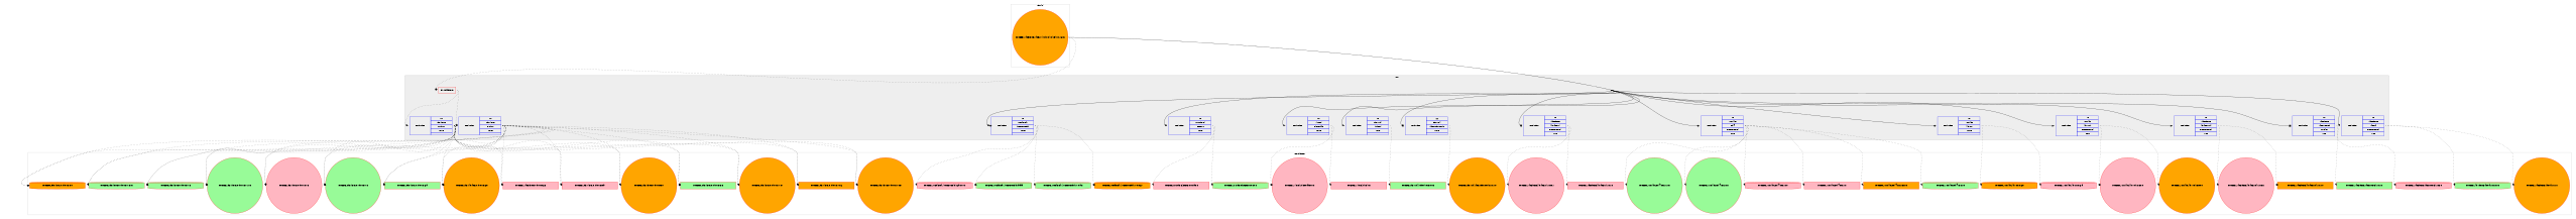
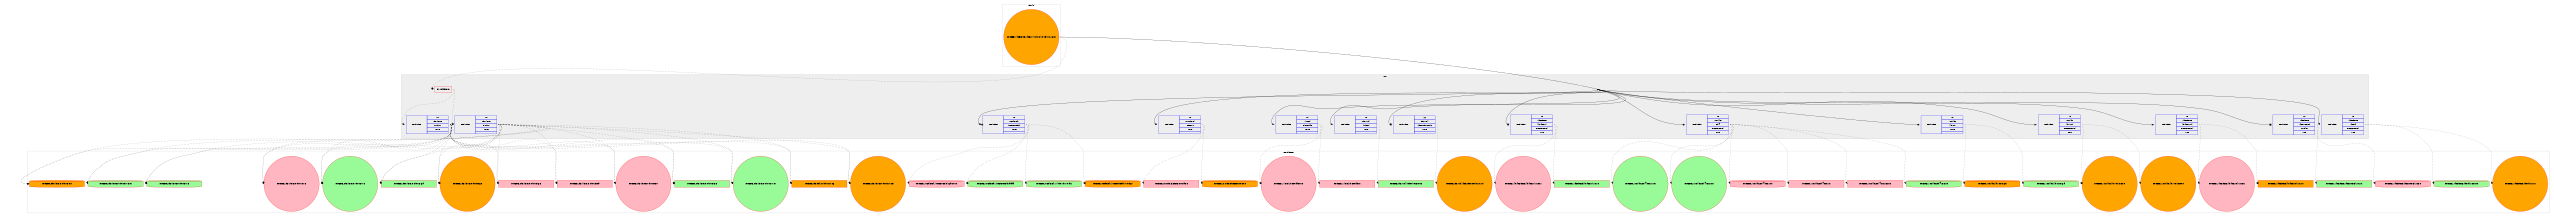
  digraph {
    compound=true
    concentrate=true
    fontname=Helvetica
    fontsize=10
    newrank=true
    rankdir=TB
    ranksep=1.5
    node [color=red fillcolor=palegreen fontname=Helvetica fontsize=10 shape=circle style=filled]
    edge [arrowhead=diamond headport=w style=dotted tailport=e weight=100]
    n1 [fillcolor=orange label="portage://xfce-extra/xfce4-windowck-plugin-0.4.6-r2" width=4]
    n2 [color=blue label=<<TABLE BORDER="0" CELLBORDER="1" CELLSPACING="0" CELLPADDING="4" WIDTH="220"><TR><TD ROWSPAN="6" CELLPADDING="30">pack_dep</TD></TR><TR><TD WIDTH="110">no</TD></TR><TR><TD>dev-lang</TD></TR><TR><TD>python</TD></TR><TR><TD>none</TD></TR><TR><TD></TD></TR></TABLE>> shape=none fillcolor="" style=""]
    n3 [color=blue label=<<TABLE BORDER="0" CELLBORDER="1" CELLSPACING="0" CELLPADDING="4" WIDTH="220"><TR><TD ROWSPAN="6" CELLPADDING="30">pack_dep</TD></TR><TR><TD WIDTH="110">no</TD></TR><TR><TD>dev-lang</TD></TR><TR><TD>python</TD></TR><TR><TD>none</TD></TR><TR><TD></TD></TR></TABLE>> shape=none fillcolor="" style=""]
    n4 [label=<<TABLE BORDER="0" CELLBORDER="1" CELLSPACING="0" CELLPADDING="4"><TR><TD CELLPADDING="10">any_of_group</TD></TR></TABLE>> shape=none fillcolor="" style=""]
    n5 [color=blue label=<<TABLE BORDER="0" CELLBORDER="1" CELLSPACING="0" CELLPADDING="4" WIDTH="220"><TR><TD ROWSPAN="6" CELLPADDING="30">pack_dep</TD></TR><TR><TD WIDTH="110">no</TD></TR><TR><TD>dev-util</TD></TR><TR><TD>intltool</TD></TR><TR><TD>none</TD></TR><TR><TD></TD></TR></TABLE>> shape=none fillcolor="" style=""]
    n6 [color=blue label=<<TABLE BORDER="0" CELLBORDER="1" CELLSPACING="0" CELLPADDING="4" WIDTH="220"><TR><TD ROWSPAN="6" CELLPADDING="30">pack_dep</TD></TR><TR><TD WIDTH="110">no</TD></TR><TR><TD>dev-util</TD></TR><TR><TD>xfce4-dev-tools</TD></TR><TR><TD>none</TD></TR><TR><TD></TD></TR></TABLE>> shape=none fillcolor="" style=""]
    n7 [color=blue label=<<TABLE BORDER="0" CELLBORDER="1" CELLSPACING="0" CELLPADDING="4" WIDTH="220"><TR><TD ROWSPAN="6" CELLPADDING="30">pack_dep</TD></TR><TR><TD WIDTH="110">no</TD></TR><TR><TD>media-gfx</TD></TR><TR><TD>imagemagick</TD></TR><TR><TD>none</TD></TR><TR><TD></TD></TR></TABLE>> shape=none fillcolor="" style=""]
    n8 [color=blue label=<<TABLE BORDER="0" CELLBORDER="1" CELLSPACING="0" CELLPADDING="4" WIDTH="220"><TR><TD ROWSPAN="6" CELLPADDING="30">pack_dep</TD></TR><TR><TD WIDTH="110">no</TD></TR><TR><TD>sys-devel</TD></TR><TR><TD>gettext</TD></TR><TR><TD>none</TD></TR><TR><TD></TD></TR></TABLE>> shape=none fillcolor="" style=""]
    n9 [color=blue label=<<TABLE BORDER="0" CELLBORDER="1" CELLSPACING="0" CELLPADDING="4" WIDTH="220"><TR><TD ROWSPAN="6" CELLPADDING="30">pack_dep</TD></TR><TR><TD WIDTH="110">no</TD></TR><TR><TD>virtual</TD></TR><TR><TD>pkgconfig</TD></TR><TR><TD>none</TD></TR><TR><TD></TD></TR></TABLE>> shape=none fillcolor="" style=""]
    n10 [color=blue label=<<TABLE BORDER="0" CELLBORDER="1" CELLSPACING="0" CELLPADDING="4" WIDTH="220"><TR><TD ROWSPAN="6" CELLPADDING="30">pack_dep</TD></TR><TR><TD WIDTH="110">no</TD></TR><TR><TD>xfce-base</TD></TR><TR><TD>libxfce4ui</TD></TR><TR><TD>greaterequal</TD></TR><TR><TD>4.10</TD></TR></TABLE>> shape=none fillcolor="" style=""]
    n11 [color=blue label=<<TABLE BORDER="0" CELLBORDER="1" CELLSPACING="0" CELLPADDING="4" WIDTH="220"><TR><TD ROWSPAN="6" CELLPADDING="30">pack_dep</TD></TR><TR><TD WIDTH="110">no</TD></TR><TR><TD>x11-libs</TD></TR><TR><TD>gtk+</TD></TR><TR><TD>greaterequal</TD></TR><TR><TD>2.20</TD></TR></TABLE>> shape=none fillcolor="" style=""]
    n12 [color=blue label=<<TABLE BORDER="0" CELLBORDER="1" CELLSPACING="0" CELLPADDING="4" WIDTH="220"><TR><TD ROWSPAN="6" CELLPADDING="30">pack_dep</TD></TR><TR><TD WIDTH="110">no</TD></TR><TR><TD>x11-libs</TD></TR><TR><TD>libX11</TD></TR><TR><TD>none</TD></TR><TR><TD></TD></TR></TABLE>> shape=none fillcolor="" style=""]
    n13 [color=blue label=<<TABLE BORDER="0" CELLBORDER="1" CELLSPACING="0" CELLPADDING="4" WIDTH="220"><TR><TD ROWSPAN="6" CELLPADDING="30">pack_dep</TD></TR><TR><TD WIDTH="110">no</TD></TR><TR><TD>x11-libs</TD></TR><TR><TD>libwnck</TD></TR><TR><TD>greaterequal</TD></TR><TR><TD>2.30</TD></TR></TABLE>> shape=none fillcolor="" style=""]
    n14 [color=blue label=<<TABLE BORDER="0" CELLBORDER="1" CELLSPACING="0" CELLPADDING="4" WIDTH="220"><TR><TD ROWSPAN="6" CELLPADDING="30">pack_dep</TD></TR><TR><TD WIDTH="110">no</TD></TR><TR><TD>xfce-base</TD></TR><TR><TD>libxfce4util</TD></TR><TR><TD>greaterequal</TD></TR><TR><TD>4.10</TD></TR></TABLE>> shape=none fillcolor="" style=""]
    n15 [color=blue label=<<TABLE BORDER="0" CELLBORDER="1" CELLSPACING="0" CELLPADDING="4" WIDTH="220"><TR><TD ROWSPAN="6" CELLPADDING="30">pack_dep</TD></TR><TR><TD WIDTH="110">no</TD></TR><TR><TD>xfce-base</TD></TR><TR><TD>xfce4-panel</TD></TR><TR><TD>smaller</TD></TR><TR><TD>4.15</TD></TR></TABLE>> shape=none fillcolor="" style=""]
    n16 [color=blue label=<<TABLE BORDER="0" CELLBORDER="1" CELLSPACING="0" CELLPADDING="4" WIDTH="220"><TR><TD ROWSPAN="6" CELLPADDING="30">pack_dep</TD></TR><TR><TD WIDTH="110">no</TD></TR><TR><TD>xfce-base</TD></TR><TR><TD>xfconf</TD></TR><TR><TD>greaterequal</TD></TR><TR><TD>4.10</TD></TR></TABLE>> shape=none fillcolor="" style=""]
    n17 [fillcolor=orange label="portage://dev-lang/python-2.7.15" width=4]
-   n18 [fillcolor=orange label="portage://dev-lang/python-2.7.16" shape=box width=4]
-   n19 [fillcolor=orange label="portage://dev-lang/python-2.7.17" width=4]
+   n18 [fillcolor=orange label="portage://dev-gfx/python-2.7.16" shape=box width=4]
+   n19 [label="portage://dev-lang/python-2.7.17" width=4]
    n20 [label="portage://dev-lang/python-3.5.5" shape=box width=4]
-   n21 [fillcolor=orange label="portage://dev-lang/python-3.5.7" width=4]
+   n21 [fillcolor=lightpink label="portage://dev-lang/python-3.5.7" width=4]
    n22 [fillcolor=lightpink label="portage://dev-lang/python-3.5.9" shape=box width=4]
-   n23 [fillcolor=lightpink label="portage://xfce-lang/python-3.6.5" shape=box width=4]
-   n24 [fillcolor=orange label="portage://dev-libxfce/python-3.6.8" width=4]
+   n23 [fillcolor=lightpink label="portage://dev-lang/python-3.6.5" shape=box width=4]
+   n24 [fillcolor=orange label="portage://dev-lang/python-3.6.8" width=4]
    n25 [label="portage://dev-lang/python-3.6.9" shape=box width=4]
    n26 [label="portage://dev-lang/python-3.7.2" width=4]
    n27 [fillcolor=lightpink label="portage://dev-lang/python-1.7.3" width=4]
-   n28 [label="portage://dev-lang/python-3.7.4-r1" width=4]
    n29 [label="portage://dev-lang/python-3.7.5" shape=cylinder width=4]
    n30 [label="portage://dev-lang/python-3.7.5-r1" shape=cylinder width=4]
    n31 [fillcolor=orange label="portage://dev-lang/python-3.8.0" shape=cylinder width=4]
    n32 [label="portage://dev-util/intltool-0.51.0-r2" shape=box width=4]
    n33 [fillcolor=orange label="portage://dev-util/xfce4-dev-tools-4.14.0" width=4]
    n34 [fillcolor=lightpink label="portage://media-gfx/imagemagick-6.9.10.71" shape=cylinder width=4]
    n35 [fillcolor=orange label="portage://media-gfx/imagemagick-7.0.8.67" shape=cylinder width=4]
-   n36 [label="portage://media-gfx/imagemagick-7.0.9.2" shape=cylinder width=4]
+   n36 [label="portage://media-gfx/windowck-7.0.9.2" shape=cylinder width=4]
    n37 [label="portage://media-gfx/imagemagick-9999" shape=cylinder width=4]
    n38 [fillcolor=lightpink label="portage://sys-devel/gettext-0.19.8.1" shape=box width=4]
-   n39 [label="portage://sys-devel/gettext-0.20.1" shape=cylinder width=4]
+   n39 [fillcolor=orange label="portage://sys-devel/gettext-0.20.1" shape=cylinder width=4]
    n40 [fillcolor=lightpink label="portage://virtual/pkgconfig-0-r1" width=4]
-   n41 [fillcolor=lightpink label="portage://virtual/plugin-1" shape=box width=4]
-   n42 [fillcolor=orange label="portage://x11-libs/gtk+-2.24.32-r1" shape=box width=4]
+   n41 [fillcolor=lightpink label="portage://virtual/pkgconfig-1" shape=box width=4]
+   n42 [fillcolor=lightpink label="portage://x11-libs/gtk+-2.24.32-r1" shape=box width=4]
    n43 [fillcolor=lightpink label="portage://x11-libs/gtk+-3.24.1" shape=box width=4]
    n44 [fillcolor=lightpink label="portage://x11-libs/gtk+-3.24.10" shape=cylinder width=4]
    n45 [label="portage://x11-libs/gtk+-3.24.11" width=4]
    n46 [label="portage://x11-libs/gtk+-3.24.4-r1" width=4]
    n47 [label="portage://x11-libs/gtk+-3.24.8" shape=cylinder width=4]
    n48 [fillcolor=orange label="portage://x11-libs/libX11-1.6.8" shape=cylinder width=4]
-   n49 [fillcolor=lightpink label="portage://x11-libs/libX11-1.6.9" shape=cylinder width=4]
-   n50 [fillcolor=lightpink label="portage://x11-libs/libwnck-2.31.0" width=4]
+   n49 [label="portage://x11-libs/libX11-1.6.9" shape=cylinder width=4]
+   n50 [fillcolor=orange label="portage://x11-libs/libwnck-2.31.0" width=4]
    n51 [fillcolor=orange label="portage://x11-libs/libwnck-3.30.0" width=4]
-   n52 [fillcolor=lightpink label="portage://xfce-base/libxfce4ui-4.13.4" width=4]
-   n53 [fillcolor=lightpink label="portage://xfce-base/libxfce4ui-4.14.1" shape=box width=4]
+   n52 [fillcolor=lightpink label="portage://libxfce-base/libxfce4ui-4.13.4" width=4]
+   n53 [label="portage://xfce-base/libxfce4ui-4.14.1" shape=box width=4]
    n54 [fillcolor=lightpink label="portage://xfce-base/libxfce4util-4.13.2" width=4]
    n55 [fillcolor=orange label="portage://xfce-base/libxfce4util-4.14.0" shape=box width=4]
    n56 [label="portage://xfce-base/xfce4-panel-4.14.1" shape=box width=4]
    n57 [fillcolor=lightpink label="portage://xfce-base/xfce4-panel-4.15.0" shape=cylinder width=4]
-   n58 [label="portage://libX-base/xfconf-4.12.1-r1" shape=cylinder width=4]
+   n58 [label="portage://xfce-base/xfconf-4.12.1-r1" shape=cylinder width=4]
    n59 [fillcolor=orange label="portage://xfce-base/xfconf-4.14.1" width=4]
    subgraph cluster_1 {
      color=gray
      label=<<i>dependencies</i>>
      subgraph cluster_2 {
        color=gray
        fillcolor="#eeeeee"
        label=<<i>compile</i>>
        style=filled
        subgraph sub_3 {
          color=gray
          fillcolor="#eeeeee"
          label=<<i>compile</i>>
          style=filled
          n4
          subgraph sub_4 {
            color=gray
            fillcolor="#eeeeee"
            label=<<i>compile</i>>
            style=filled
            n2
          }
          subgraph sub_5 {
            color=gray
            fillcolor="#eeeeee"
            label=<<i>compile</i>>
            style=filled
            n3
          }
        }
        subgraph sub_6 {
          color=gray
          fillcolor="#eeeeee"
          label=<<i>compile</i>>
          style=filled
          n5
        }
        subgraph sub_7 {
          color=gray
          fillcolor="#eeeeee"
          label=<<i>compile</i>>
          style=filled
          n6
        }
        subgraph sub_8 {
          color=gray
          fillcolor="#eeeeee"
          label=<<i>compile</i>>
          style=filled
          n7
        }
        subgraph sub_9 {
          color=gray
          fillcolor="#eeeeee"
          label=<<i>compile</i>>
          style=filled
          n8
        }
        subgraph sub_10 {
          color=gray
          fillcolor="#eeeeee"
          label=<<i>compile</i>>
          style=filled
          n9
        }
      }
      subgraph cluster_11 {
        color=gray
        fillcolor="#eeeeee"
        label=<<i>compile and run</i>>
        style=filled
        subgraph sub_12 {
          color=gray
          fillcolor="#eeeeee"
          label=<<i>compile and run</i>>
          style=filled
          n10
        }
        subgraph sub_13 {
          color=gray
          fillcolor="#eeeeee"
          label=<<i>compile and run</i>>
          style=filled
          n11
        }
        subgraph sub_14 {
          color=gray
          fillcolor="#eeeeee"
          label=<<i>compile and run</i>>
          style=filled
          n12
        }
        subgraph sub_15 {
          color=gray
          fillcolor="#eeeeee"
          label=<<i>compile and run</i>>
          style=filled
          n13
        }
        subgraph sub_16 {
          color=gray
          fillcolor="#eeeeee"
          label=<<i>compile and run</i>>
          style=filled
          n14
        }
        subgraph sub_17 {
          color=gray
          fillcolor="#eeeeee"
          label=<<i>compile and run</i>>
          style=filled
          n15
        }
        subgraph sub_18 {
          color=gray
          fillcolor="#eeeeee"
          label=<<i>compile and run</i>>
          style=filled
          n16
        }
      }
      subgraph cluster_19 {
        color=gray
        fillcolor="#eeeeee"
        label=<<i>run</i>>
        style=filled
      }
    }
    subgraph cluster_20 {
      color=gray
      label=<<i>ebuild</i>>
      rank=same
      n1
    }
    subgraph cluster_21 {
      color=gray
      label=<<i>candidates</i>>
      rank=same
      subgraph sub_22 {
        color=black
        label=<<i>candidates</i>>
        nodesep=1
        rank=same
        n17
        n18
        n19
        n20
        n21
        n22
        n23
        n24
        n25
        n26
        n27
-       n28
        n29
        n30
        n31
      }
      subgraph sub_23 {
        color=black
        label=<<i>candidates</i>>
        nodesep=1
        rank=same
        n17
        n18
        n19
        n20
        n21
        n22
        n23
        n24
        n25
        n26
        n27
-       n28
        n29
        n30
        n31
      }
      subgraph sub_24 {
        color=black
        label=<<i>candidates</i>>
        nodesep=1
        rank=same
        n32
      }
      subgraph sub_25 {
        color=black
        label=<<i>candidates</i>>
        nodesep=1
        rank=same
        n33
      }
      subgraph sub_26 {
        color=black
        label=<<i>candidates</i>>
        nodesep=1
        rank=same
        n34
        n35
        n36
        n37
      }
      subgraph sub_27 {
        color=black
        label=<<i>candidates</i>>
        nodesep=1
        rank=same
        n38
        n39
      }
      subgraph sub_28 {
        color=black
        label=<<i>candidates</i>>
        nodesep=1
        rank=same
        n40
        n41
      }
      subgraph sub_29 {
        color=black
        label=<<i>candidates</i>>
        nodesep=1
        rank=same
        n42
        n43
        n44
        n45
        n46
        n47
      }
      subgraph sub_30 {
        color=black
        label=<<i>candidates</i>>
        nodesep=1
        rank=same
        n48
        n49
      }
      subgraph sub_31 {
        color=black
        label=<<i>candidates</i>>
        nodesep=1
        rank=same
        n50
        n51
      }
      subgraph sub_32 {
        color=black
        label=<<i>candidates</i>>
        nodesep=1
        rank=same
        n52
        n53
      }
      subgraph sub_33 {
        color=black
        label=<<i>candidates</i>>
        nodesep=1
        rank=same
        n54
        n55
      }
      subgraph sub_34 {
        color=black
        label=<<i>candidates</i>>
        nodesep=1
        rank=same
        n56
        n57
      }
      subgraph sub_35 {
        color=black
        label=<<i>candidates</i>>
        nodesep=1
        rank=same
        n58
        n59
      }
    }
    n1 -> n4 [arrowhead=box weight=20]
    n1 -> n5 [arrowhead=normal style=solid weight=20]
    n1 -> n6 [arrowhead=box style=solid weight=20]
    n1 -> n7 [style=solid weight=20]
    n1 -> n8 [style=solid weight=20]
    n1 -> n9 [arrowhead=normal style=solid weight=20]
    n1 -> n10 [arrowhead=box style=solid weight=20]
    n1 -> n11 [style=solid weight=20]
    n1 -> n12 [style=solid weight=20]
    n1 -> n13 [arrowhead=normal style=solid weight=20]
    n1 -> n14 [arrowhead=normal style=solid weight=20]
    n1 -> n15 [arrowhead=box style=solid weight=20]
    n1 -> n16 [style=solid weight=20]
    n2 -> n17 [arrowhead=normal]
    n2 -> n18
    n2 -> n19 [arrowhead=normal]
    n2 -> n20 [arrowhead=box]
    n2 -> n21 [arrowhead=normal]
    n2 -> n22
    n2 -> n23
    n2 -> n24 [arrowhead=normal]
    n2 -> n25 [arrowhead=normal]
    n2 -> n26 [arrowhead=box]
    n2 -> n27
-   n2 -> n28
    n2 -> n29
    n2 -> n30 [arrowhead=normal]
    n2 -> n31 [arrowhead=normal]
    n3 -> n17
    n3 -> n18 [arrowhead=normal]
    n3 -> n19
    n3 -> n20
    n3 -> n21 [arrowhead=normal]
    n3 -> n22 [arrowhead=normal]
    n3 -> n23 [arrowhead=normal]
    n3 -> n24 [arrowhead=box]
    n3 -> n25
    n3 -> n26
    n3 -> n27
-   n3 -> n28 [arrowhead=box]
    n3 -> n29 [arrowhead=box]
    n3 -> n30 [arrowhead=normal]
    n3 -> n31
    n4 -> n2 [weight=20]
    n4 -> n3 [arrowhead=box weight=20]
    n5 -> n32 [arrowhead=normal]
    n6 -> n33 [arrowhead=normal]
    n7 -> n34 [arrowhead=normal]
    n7 -> n35 [arrowhead=box]
    n7 -> n36
    n7 -> n37 [arrowhead=box]
    n8 -> n38 [arrowhead=normal]
    n8 -> n39
    n9 -> n40 [arrowhead=box]
    n9 -> n41
    n10 -> n52 [arrowhead=normal]
    n10 -> n53 [arrowhead=normal]
    n11 -> n42 [arrowhead=normal]
    n11 -> n43
    n11 -> n44 [arrowhead=normal]
    n11 -> n45 [arrowhead=normal]
    n11 -> n46 [arrowhead=normal]
    n11 -> n47 [arrowhead=normal]
    n12 -> n48
    n12 -> n49
    n13 -> n50 [arrowhead=box]
    n13 -> n51
    n14 -> n54
    n14 -> n55 [arrowhead=box]
    n15 -> n56 [arrowhead=normal]
    n15 -> n57
    n16 -> n58
    n16 -> n59
  }
